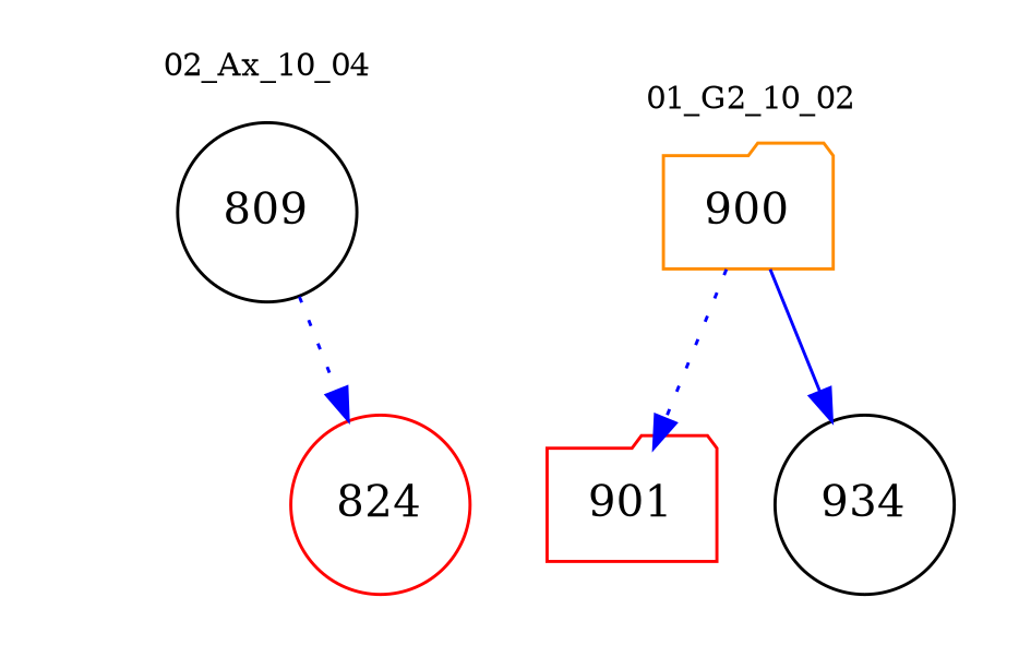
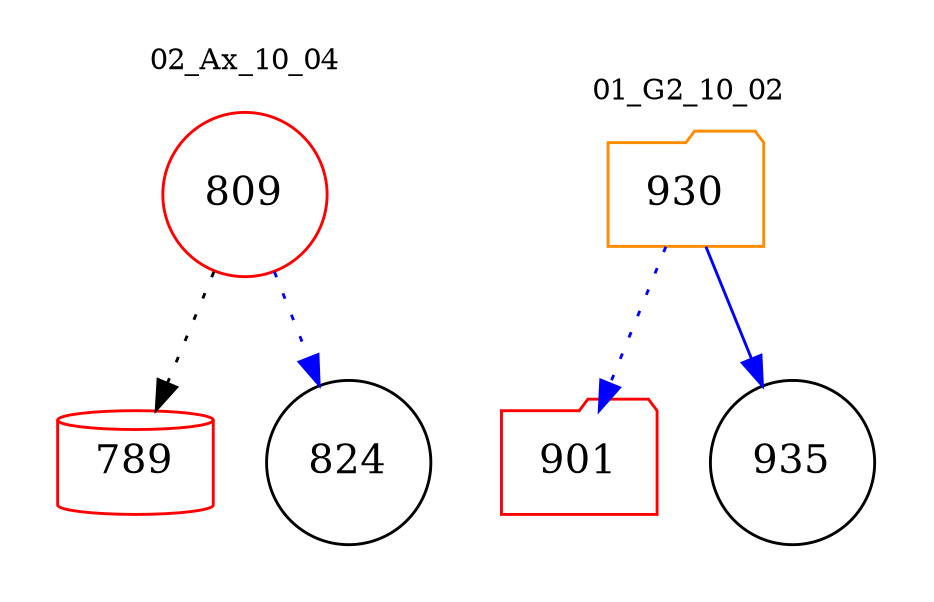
  digraph {
    node [color=red shape=circle]
    edge [color=blue style=dotted]
-   n1 [color=black label=809]
-   n3 [label=824]
-   n4 [color=darkorange label=900 shape=folder]
+   n1 [label=809]
+   n2 [label=789 shape=cylinder]
+   n3 [color=black label=824]
+   n4 [color=darkorange label=930 shape=folder]
    n5 [label=901 shape=folder]
-   n6 [color=black label=934]
+   n6 [color=black label=935]
    subgraph cluster_1 {
      color=white
      fontsize=10
      label="02_Ax_10_04"
      n1
+     n2
      n3
    }
    subgraph cluster_2 {
      color=white
      fontsize=10
      label="01_G2_10_02"
      n4
      n5
      n6
    }
+   n1 -> n2 [color=black]
    n1 -> n3
    n4 -> n5
    n4 -> n6 [style=solid]
  }
